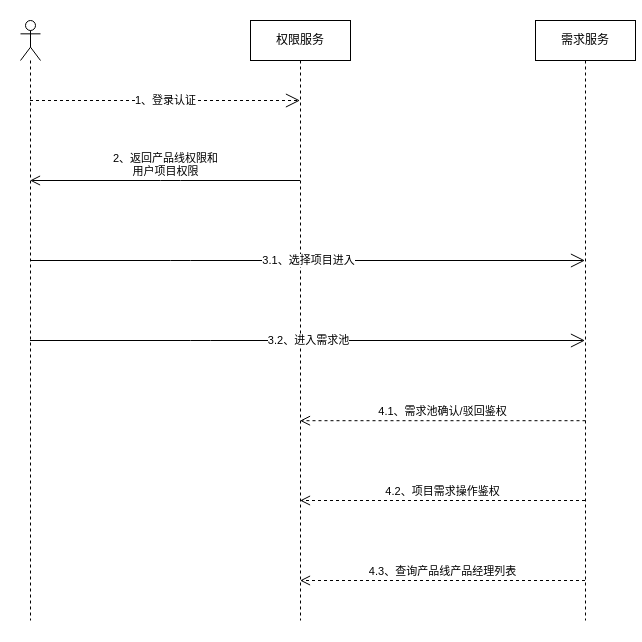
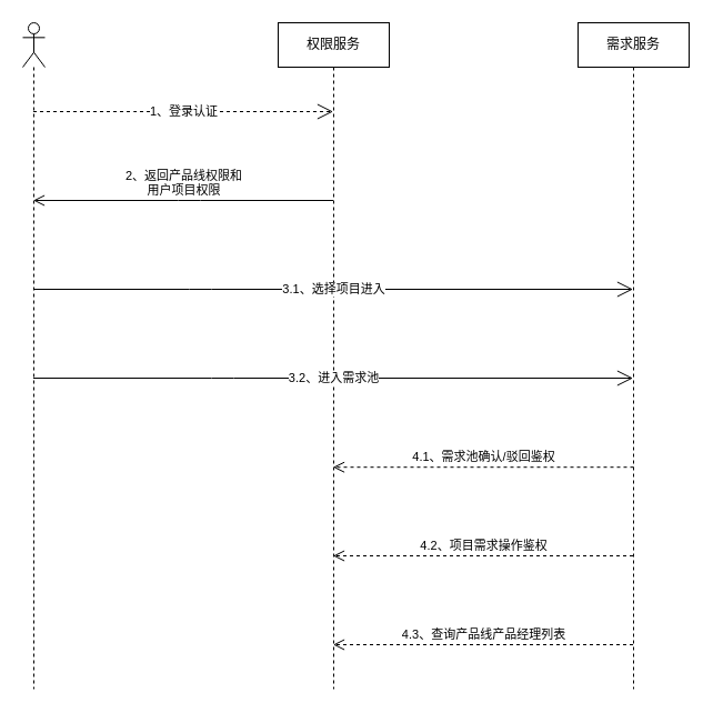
  <mxCell id="0" />
  <mxCell id="1" parent="0" />
  <mxCell id="2" value="权限服务" style="shape=umlLifeline;perimeter=lifelinePerimeter;whiteSpace=wrap;html=1;container=1;collapsible=0;recursiveResize=0;outlineConnect=0;" vertex="1" parent="1"><mxGeometry x="250" y="20" width="100" height="600" as="geometry" /></mxCell>
  <mxCell id="3" value="" style="shape=umlLifeline;participant=umlActor;perimeter=lifelinePerimeter;whiteSpace=wrap;html=1;container=1;collapsible=0;recursiveResize=0;verticalAlign=top;spacingTop=36;labelBackgroundColor=#ffffff;outlineConnect=0;" vertex="1" parent="1"><mxGeometry x="20" y="20" width="20" height="600" as="geometry" /></mxCell>
  <mxCell id="4" value="2、返回产品线权限和&lt;br&gt;用户项目权限" style="html=1;verticalAlign=bottom;endArrow=open;dashed=0;endSize=8;" edge="1" parent="1" source="2" target="3"><mxGeometry relative="1" as="geometry"><mxPoint x="296.5" y="180" as="sourcePoint" /><mxPoint x="30" y="180" as="targetPoint" /><Array as="points"><mxPoint x="170" y="180" /></Array></mxGeometry></mxCell>
- <mxCell id="5" value="需求服务" style="shape=umlLifeline;perimeter=lifelinePerimeter;whiteSpace=wrap;html=1;container=1;collapsible=0;recursiveResize=0;outlineConnect=0;" vertex="1" parent="1"><mxGeometry x="535" y="20" width="100" height="600" as="geometry" /></mxCell>
+ <mxCell id="5" value="需求服务" style="shape=umlLifeline;perimeter=lifelinePerimeter;whiteSpace=wrap;html=1;container=1;collapsible=0;recursiveResize=0;outlineConnect=0;" vertex="1" parent="1"><mxGeometry x="520" y="20" width="100" height="600" as="geometry" /></mxCell>
  <mxCell id="6" value="1、登录认证" style="endArrow=open;endSize=12;dashed=1;html=1;" edge="1" parent="1" source="3" target="2"><mxGeometry width="160" relative="1" as="geometry"><mxPoint x="30" y="100" as="sourcePoint" /><mxPoint x="299.5" y="100" as="targetPoint" /><Array as="points"><mxPoint x="110" y="100" /></Array></mxGeometry></mxCell>
  <mxCell id="7" value="3.1、选择项目进入" style="endArrow=open;endSize=12;dashed=0;html=1;" edge="1" parent="1" source="3" target="5"><mxGeometry width="160" relative="1" as="geometry"><mxPoint x="29.5" y="259" as="sourcePoint" /><mxPoint x="569.5" y="259" as="targetPoint" /><Array as="points"><mxPoint x="180" y="260" /></Array></mxGeometry></mxCell>
  <mxCell id="8" value="3.2、进入需求池" style="endArrow=open;endSize=12;dashed=0;html=1;" edge="1" parent="1" source="3" target="5"><mxGeometry width="160" relative="1" as="geometry"><mxPoint x="30" y="340" as="sourcePoint" /><mxPoint x="570" y="340" as="targetPoint" /><Array as="points"><mxPoint x="200" y="340" /></Array></mxGeometry></mxCell>
  <mxCell id="9" value="4.1、需求池确认/驳回鉴权" style="html=1;verticalAlign=bottom;endArrow=open;dashed=1;endSize=8;exitX=0.5;exitY=0.667;exitDx=0;exitDy=0;exitPerimeter=0;" edge="1" parent="1" source="5" target="2"><mxGeometry relative="1" as="geometry"><mxPoint x="570.5" y="420" as="sourcePoint" /><mxPoint x="304" y="420" as="targetPoint" /></mxGeometry></mxCell>
  <mxCell id="10" value="4.2、项目需求操作鉴权" style="html=1;verticalAlign=bottom;endArrow=open;dashed=1;endSize=8;" edge="1" parent="1" source="5" target="2"><mxGeometry relative="1" as="geometry"><mxPoint x="570.5" y="500" as="sourcePoint" /><mxPoint x="304" y="500" as="targetPoint" /><Array as="points"><mxPoint x="530" y="500" /></Array></mxGeometry></mxCell>
  <mxCell id="11" value="4.3、查询产品线产品经理列表" style="html=1;verticalAlign=bottom;endArrow=open;dashed=1;endSize=8;" edge="1" parent="1" source="5" target="2"><mxGeometry relative="1" as="geometry"><mxPoint x="570" y="580" as="sourcePoint" /><mxPoint x="300" y="580" as="targetPoint" /><Array as="points"><mxPoint x="530.5" y="580" /></Array></mxGeometry></mxCell>
